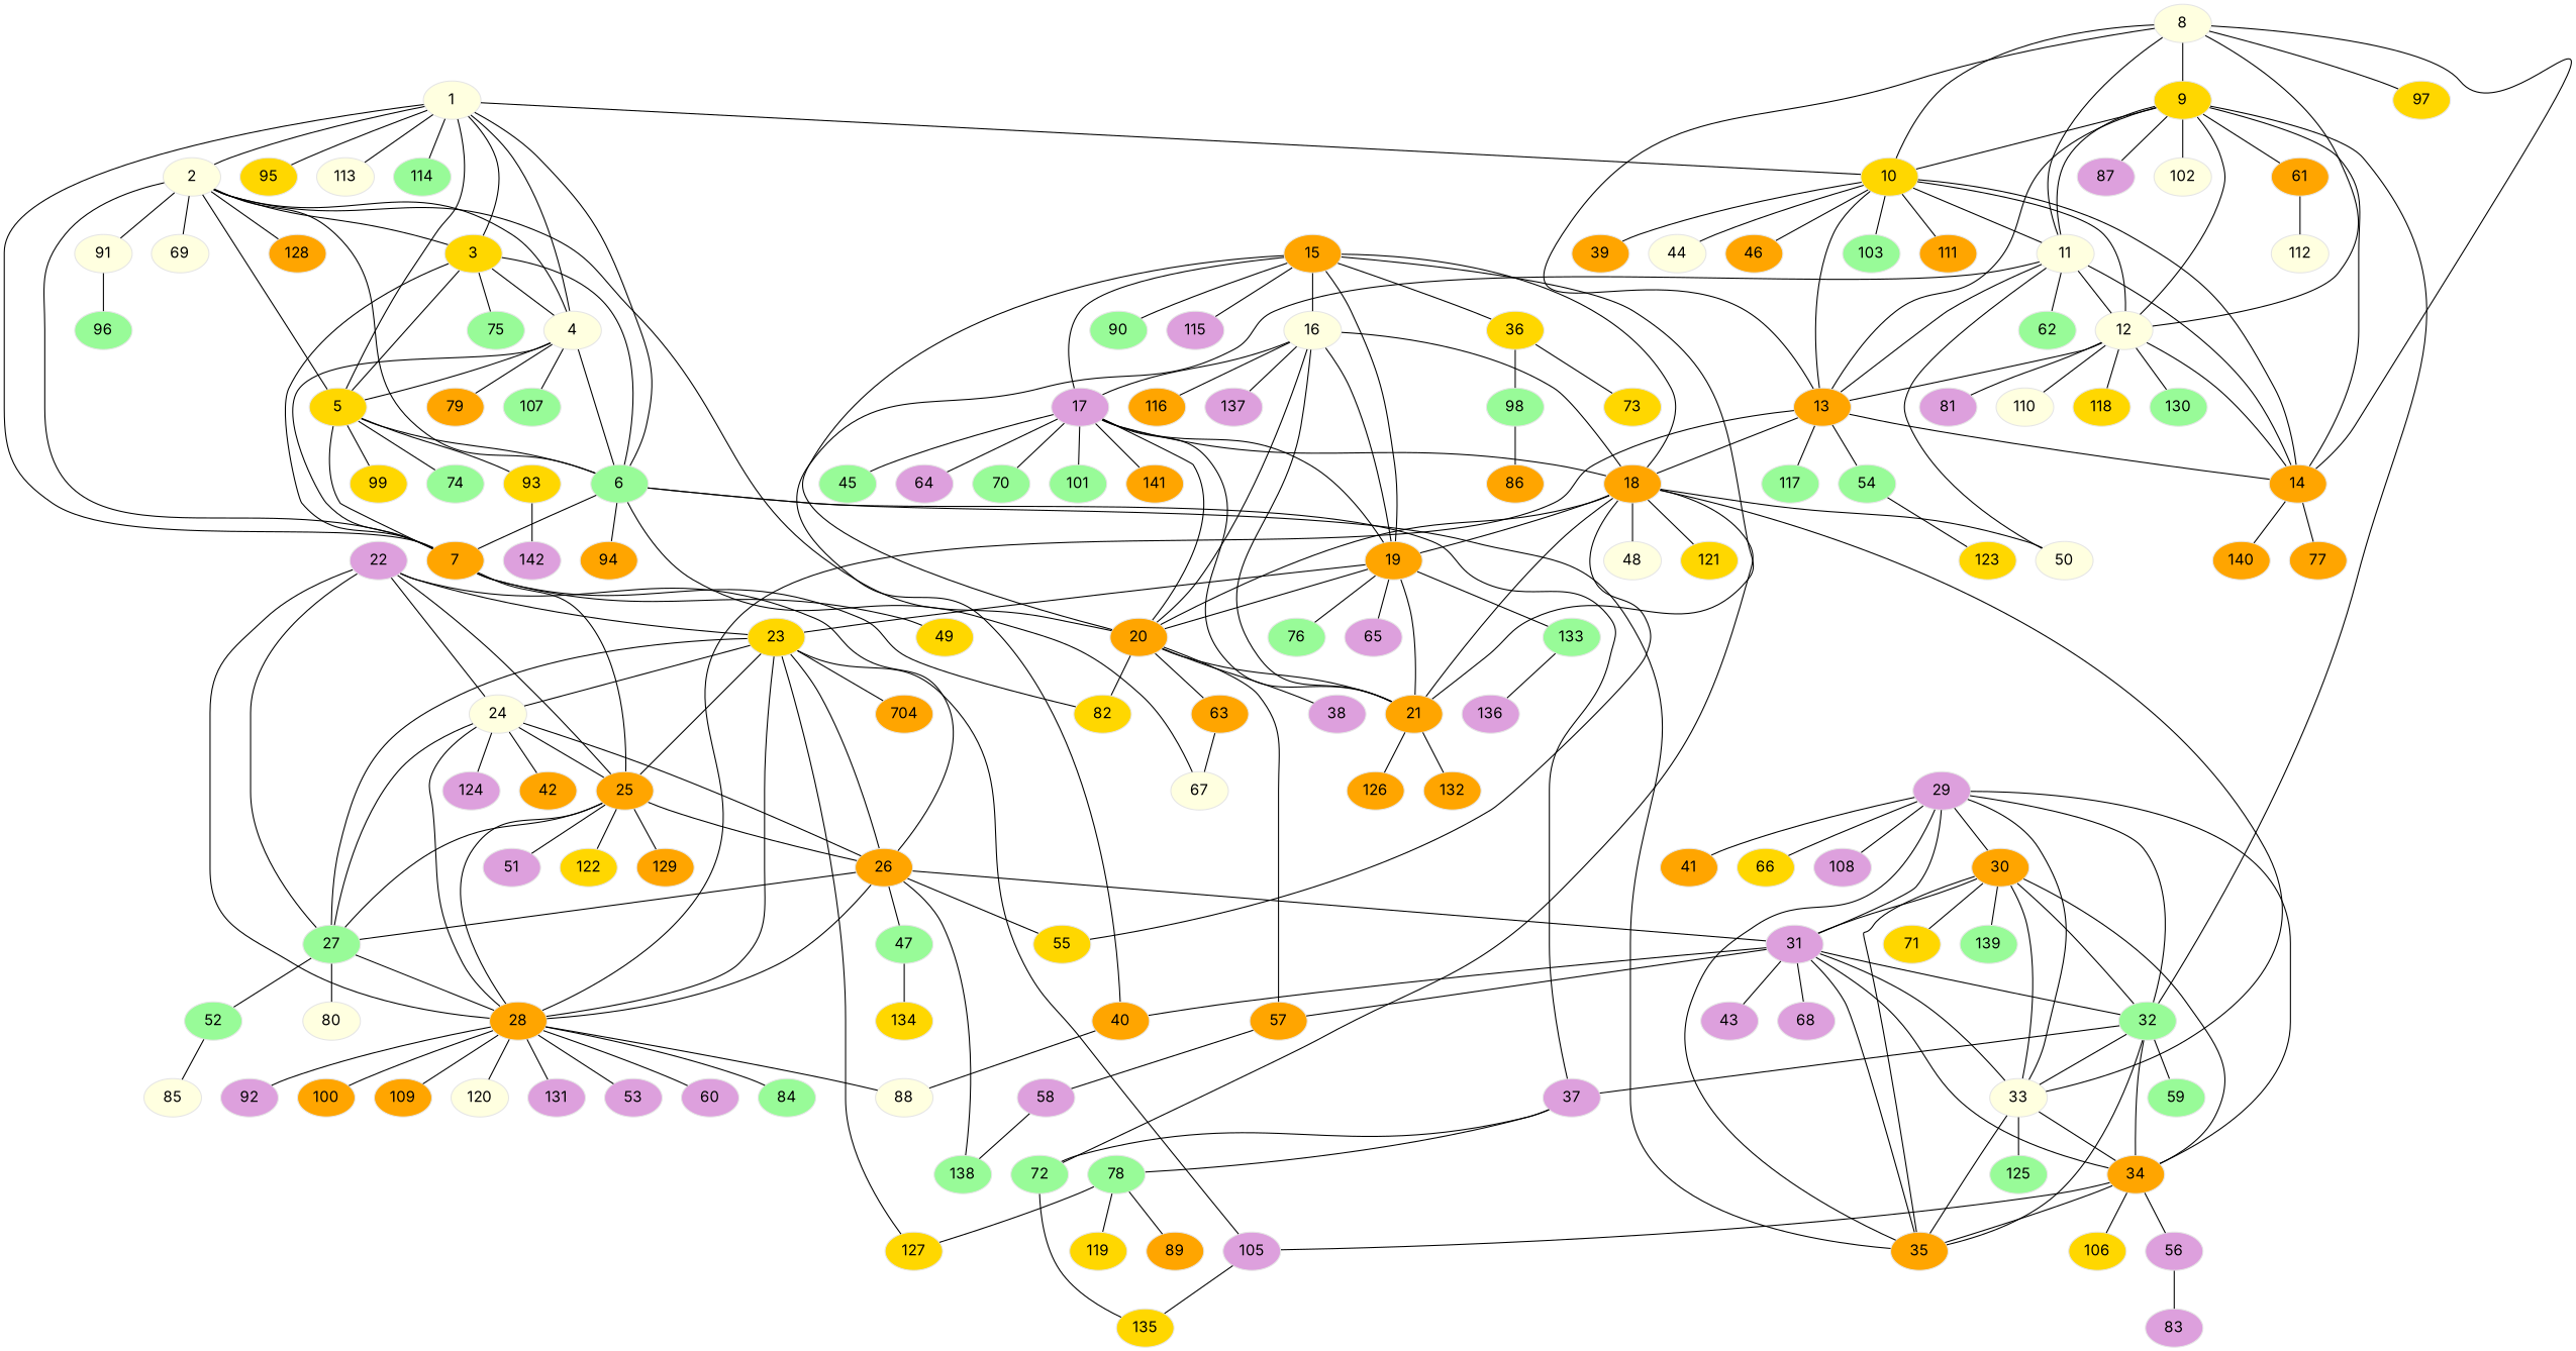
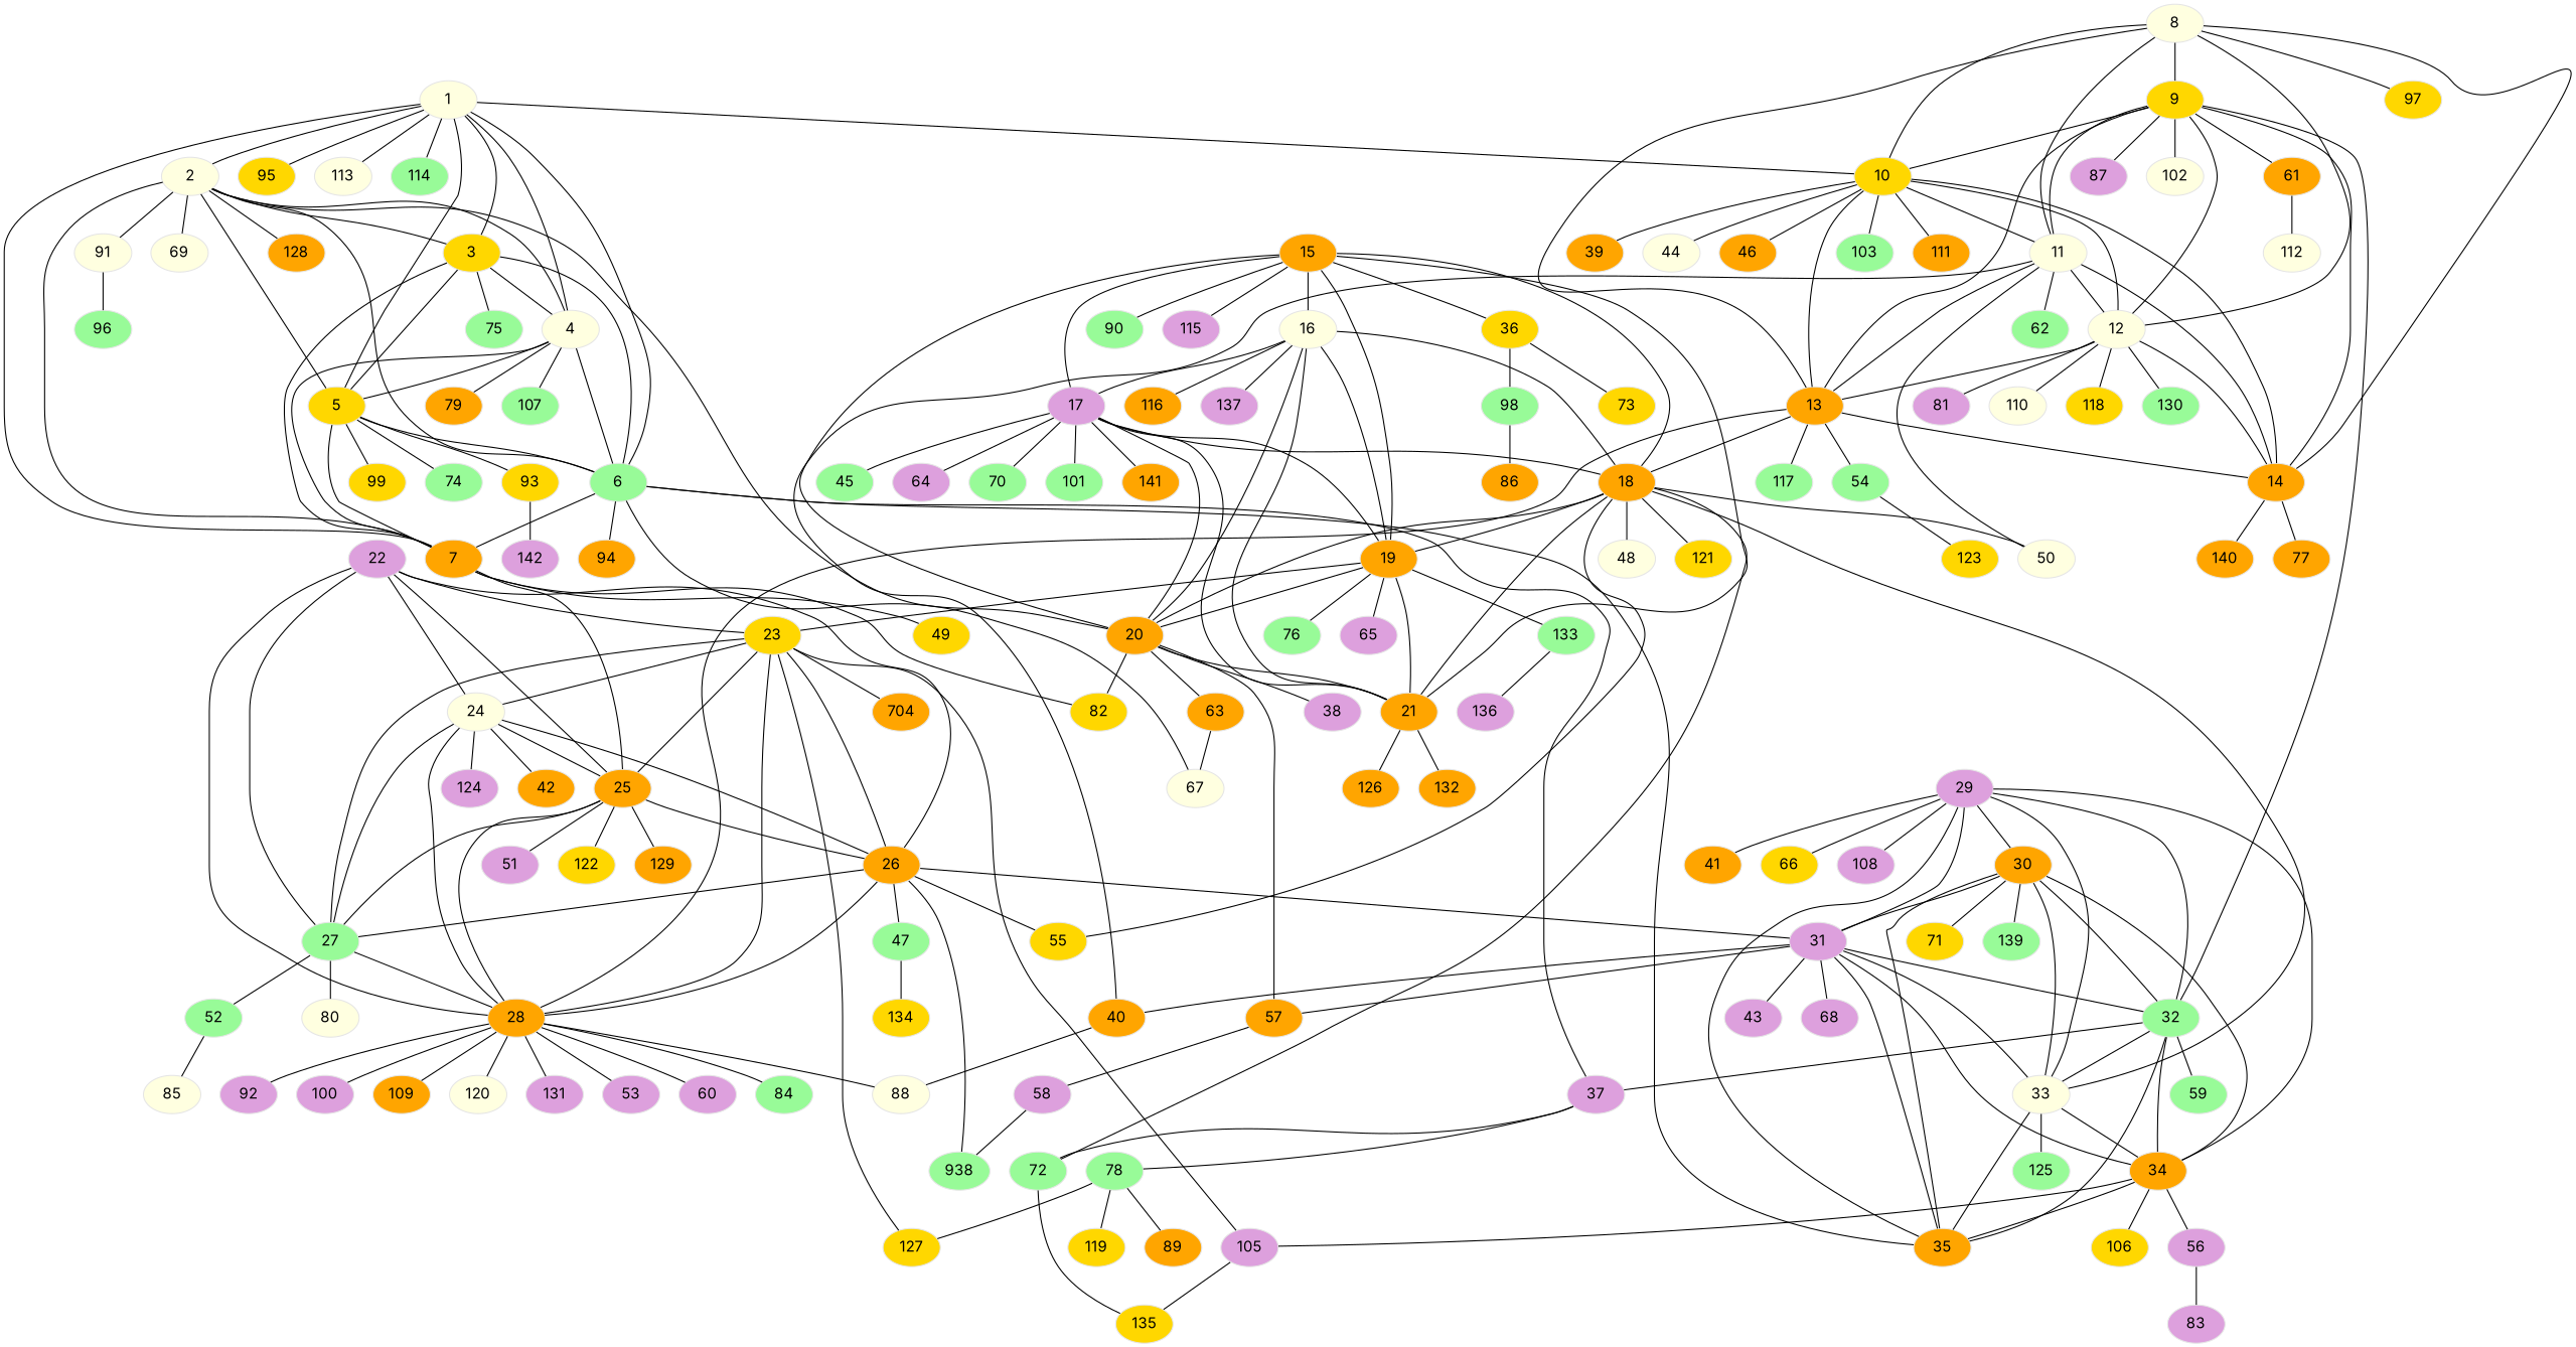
  graph {
    fontname=Inter
    node [color=gray90 fillcolor=orange fontname=Inter style=filled]
    edge [fontname=Inter]
    1 [fillcolor=lightyellow]
    2 [fillcolor=lightyellow]
    3 [fillcolor=gold]
    4 [fillcolor=lightyellow]
    5 [fillcolor=gold]
    6 [fillcolor=palegreen]
    7
    10 [fillcolor=gold]
    95 [fillcolor=gold]
    113 [fillcolor=lightyellow]
    114 [fillcolor=palegreen]
    20
    69 [fillcolor=lightyellow]
    91 [fillcolor=lightyellow]
    128
    75 [fillcolor=palegreen]
    79
    107 [fillcolor=palegreen]
    74 [fillcolor=palegreen]
    93 [fillcolor=gold]
    99 [fillcolor=gold]
    35
    37 [fillcolor=plum]
    67 [fillcolor=lightyellow]
    94
    25
    49 [fillcolor=gold]
    82 [fillcolor=gold]
    11 [fillcolor=lightyellow]
    12 [fillcolor=lightyellow]
    13
    14
    39
    44 [fillcolor=lightyellow]
    46
    103 [fillcolor=palegreen]
    111
    21
    38 [fillcolor=plum]
    57
    63
    96 [fillcolor=palegreen]
    142 [fillcolor=plum]
    72 [fillcolor=palegreen]
    78 [fillcolor=palegreen]
    28
    26
    27 [fillcolor=palegreen]
    51 [fillcolor=plum]
    122 [fillcolor=gold]
    129
    8 [fillcolor=lightyellow]
    9 [fillcolor=gold]
    97 [fillcolor=gold]
    32 [fillcolor=palegreen]
    61
    87 [fillcolor=plum]
    102 [fillcolor=lightyellow]
    40
    50 [fillcolor=lightyellow]
    62 [fillcolor=palegreen]
    81 [fillcolor=plum]
    110 [fillcolor=lightyellow]
    118 [fillcolor=gold]
    130 [fillcolor=palegreen]
    18
    54 [fillcolor=palegreen]
    117 [fillcolor=palegreen]
    77
    140
    33 [fillcolor=lightyellow]
    34
    59 [fillcolor=palegreen]
    112 [fillcolor=lightyellow]
    88 [fillcolor=lightyellow]
    19
    48 [fillcolor=lightyellow]
    55 [fillcolor=gold]
    121 [fillcolor=gold]
    53 [fillcolor=plum]
    60 [fillcolor=plum]
    84 [fillcolor=palegreen]
    92 [fillcolor=plum]
-   100
+   100 [fillcolor=plum]
    109
    120 [fillcolor=lightyellow]
    131 [fillcolor=plum]
    123 [fillcolor=gold]
    15
    16 [fillcolor=lightyellow]
    17 [fillcolor=plum]
    36 [fillcolor=gold]
    90 [fillcolor=palegreen]
    115 [fillcolor=plum]
    116
    137 [fillcolor=plum]
    45 [fillcolor=palegreen]
    64 [fillcolor=plum]
    70 [fillcolor=palegreen]
    101 [fillcolor=palegreen]
    141
    23 [fillcolor=gold]
    65 [fillcolor=plum]
    76 [fillcolor=palegreen]
    133 [fillcolor=palegreen]
    126
    132
    73 [fillcolor=gold]
    98 [fillcolor=palegreen]
    125 [fillcolor=palegreen]
    135 [fillcolor=gold]
    24 [fillcolor=lightyellow]
    n113 [label=704]
    105 [fillcolor=plum]
    127 [fillcolor=gold]
    136 [fillcolor=plum]
    58 [fillcolor=plum]
    22 [fillcolor=plum]
    42
    124 [fillcolor=plum]
    31 [fillcolor=plum]
    47 [fillcolor=palegreen]
-   138 [fillcolor=palegreen]
+   138 [fillcolor=palegreen label=938]
    52 [fillcolor=palegreen]
    80 [fillcolor=lightyellow]
    43 [fillcolor=plum]
    68 [fillcolor=plum]
    134 [fillcolor=gold]
    85 [fillcolor=lightyellow]
    29 [fillcolor=plum]
    30
    41
    66 [fillcolor=gold]
    108 [fillcolor=plum]
    71 [fillcolor=gold]
    139 [fillcolor=palegreen]
    56 [fillcolor=plum]
    106 [fillcolor=gold]
    83 [fillcolor=plum]
    86
    89
    119 [fillcolor=gold]
    1 -- 2
    1 -- 3
    1 -- 4
    1 -- 5
    1 -- 6
    1 -- 7
    1 -- 10
    1 -- 95
    1 -- 113
    1 -- 114
    2 -- 3
    2 -- 4
    2 -- 5
    2 -- 6
    2 -- 7
    2 -- 20
    2 -- 69
    2 -- 91
    2 -- 128
    3 -- 4
    3 -- 5
    3 -- 6
    3 -- 7
    3 -- 75
    4 -- 5
    4 -- 6
    4 -- 7
    4 -- 79
    4 -- 107
    5 -- 6
    5 -- 7
    5 -- 74
    5 -- 93
    5 -- 99
    6 -- 7
    6 -- 35
    6 -- 37
    6 -- 67
    6 -- 94
    7 -- 25
    7 -- 49
    7 -- 82
    10 -- 11
    10 -- 12
    10 -- 13
    10 -- 14
    10 -- 39
    10 -- 44
    10 -- 46
    10 -- 103
    10 -- 111
    20 -- 82
    20 -- 21
    20 -- 38
    20 -- 57
    20 -- 63
    91 -- 96
    93 -- 142
    37 -- 72
    37 -- 78
    25 -- 28
    25 -- 26
    25 -- 27
    25 -- 51
    25 -- 122
    25 -- 129
    11 -- 12
    11 -- 13
    11 -- 14
    11 -- 40
    11 -- 50
    11 -- 62
    12 -- 13
    12 -- 14
    12 -- 81
    12 -- 110
    12 -- 118
    12 -- 130
    13 -- 14
    13 -- 28
    13 -- 18
    13 -- 54
    13 -- 117
    14 -- 77
    14 -- 140
    21 -- 126
    21 -- 132
    57 -- 58
    63 -- 67
    72 -- 135
    78 -- 127
    78 -- 89
    78 -- 119
    28 -- 88
    28 -- 53
    28 -- 60
    28 -- 84
    28 -- 92
    28 -- 100
    28 -- 109
    28 -- 120
    28 -- 131
    26 -- 28
    26 -- 27
    26 -- 55
    26 -- 31
    26 -- 47
    26 -- 138
    27 -- 28
    27 -- 52
    27 -- 80
    8 -- 10
    8 -- 11
    8 -- 12
    8 -- 13
    8 -- 14
    8 -- 9
    8 -- 97
    9 -- 10
    9 -- 11
    9 -- 12
    9 -- 13
    9 -- 14
    9 -- 32
    9 -- 61
    9 -- 87
    9 -- 102
    32 -- 35
    32 -- 37
    32 -- 33
    32 -- 34
    32 -- 59
    61 -- 112
    40 -- 88
    18 -- 20
    18 -- 21
    18 -- 72
    18 -- 50
    18 -- 33
    18 -- 19
    18 -- 48
    18 -- 55
    18 -- 121
    54 -- 123
    33 -- 35
    33 -- 34
    33 -- 125
    34 -- 35
    34 -- 105
    34 -- 56
    34 -- 106
    19 -- 20
    19 -- 21
    19 -- 23
    19 -- 65
    19 -- 76
    19 -- 133
    15 -- 20
    15 -- 21
    15 -- 18
    15 -- 19
    15 -- 16
    15 -- 17
    15 -- 36
    15 -- 90
    15 -- 115
    16 -- 20
    16 -- 21
    16 -- 18
    16 -- 19
    16 -- 17
    16 -- 116
    16 -- 137
    17 -- 20
    17 -- 21
    17 -- 18
    17 -- 19
    17 -- 45
    17 -- 64
    17 -- 70
    17 -- 101
    17 -- 141
    36 -- 73
    36 -- 98
    23 -- 25
    23 -- 28
    23 -- 26
    23 -- 27
    23 -- 24
    23 -- n113
    23 -- 105
    23 -- 127
    133 -- 136
    98 -- 86
    24 -- 25
    24 -- 28
    24 -- 26
    24 -- 27
    24 -- 42
    24 -- 124
    105 -- 135
    58 -- 138
    22 -- 25
    22 -- 28
    22 -- 26
    22 -- 27
    22 -- 23
    22 -- 24
    31 -- 35
    31 -- 57
    31 -- 32
    31 -- 40
    31 -- 33
    31 -- 34
    31 -- 43
    31 -- 68
    47 -- 134
    52 -- 85
    29 -- 35
    29 -- 32
    29 -- 33
    29 -- 34
    29 -- 31
    29 -- 30
    29 -- 41
    29 -- 66
    29 -- 108
    30 -- 35
    30 -- 32
    30 -- 33
    30 -- 34
    30 -- 31
    30 -- 71
    30 -- 139
    56 -- 83
  }
